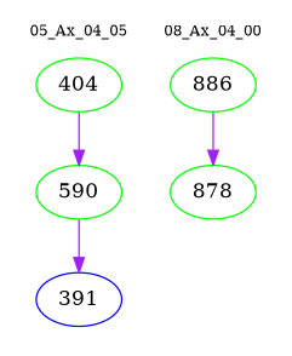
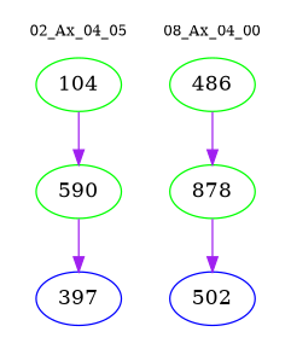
  digraph {
    node [color=green]
    edge [color=purple]
-   n1 [label=404]
+   n1 [label=104]
    n2 [label=590]
-   n3 [color=blue label=391]
-   n4 [label=886]
+   n3 [color=blue label=397]
+   n4 [label=486]
    n5 [label=878]
+   n6 [color=blue label=502]
    subgraph cluster_1 {
      color=white
      fontsize=10
-     label="05_Ax_04_05"
+     label="02_Ax_04_05"
      n1
      n2
      n3
    }
    subgraph cluster_2 {
      color=white
      fontsize=10
      label="08_Ax_04_00"
      n4
      n5
+     n6
    }
    n1 -> n2
    n2 -> n3
    n4 -> n5
+   n5 -> n6
  }
